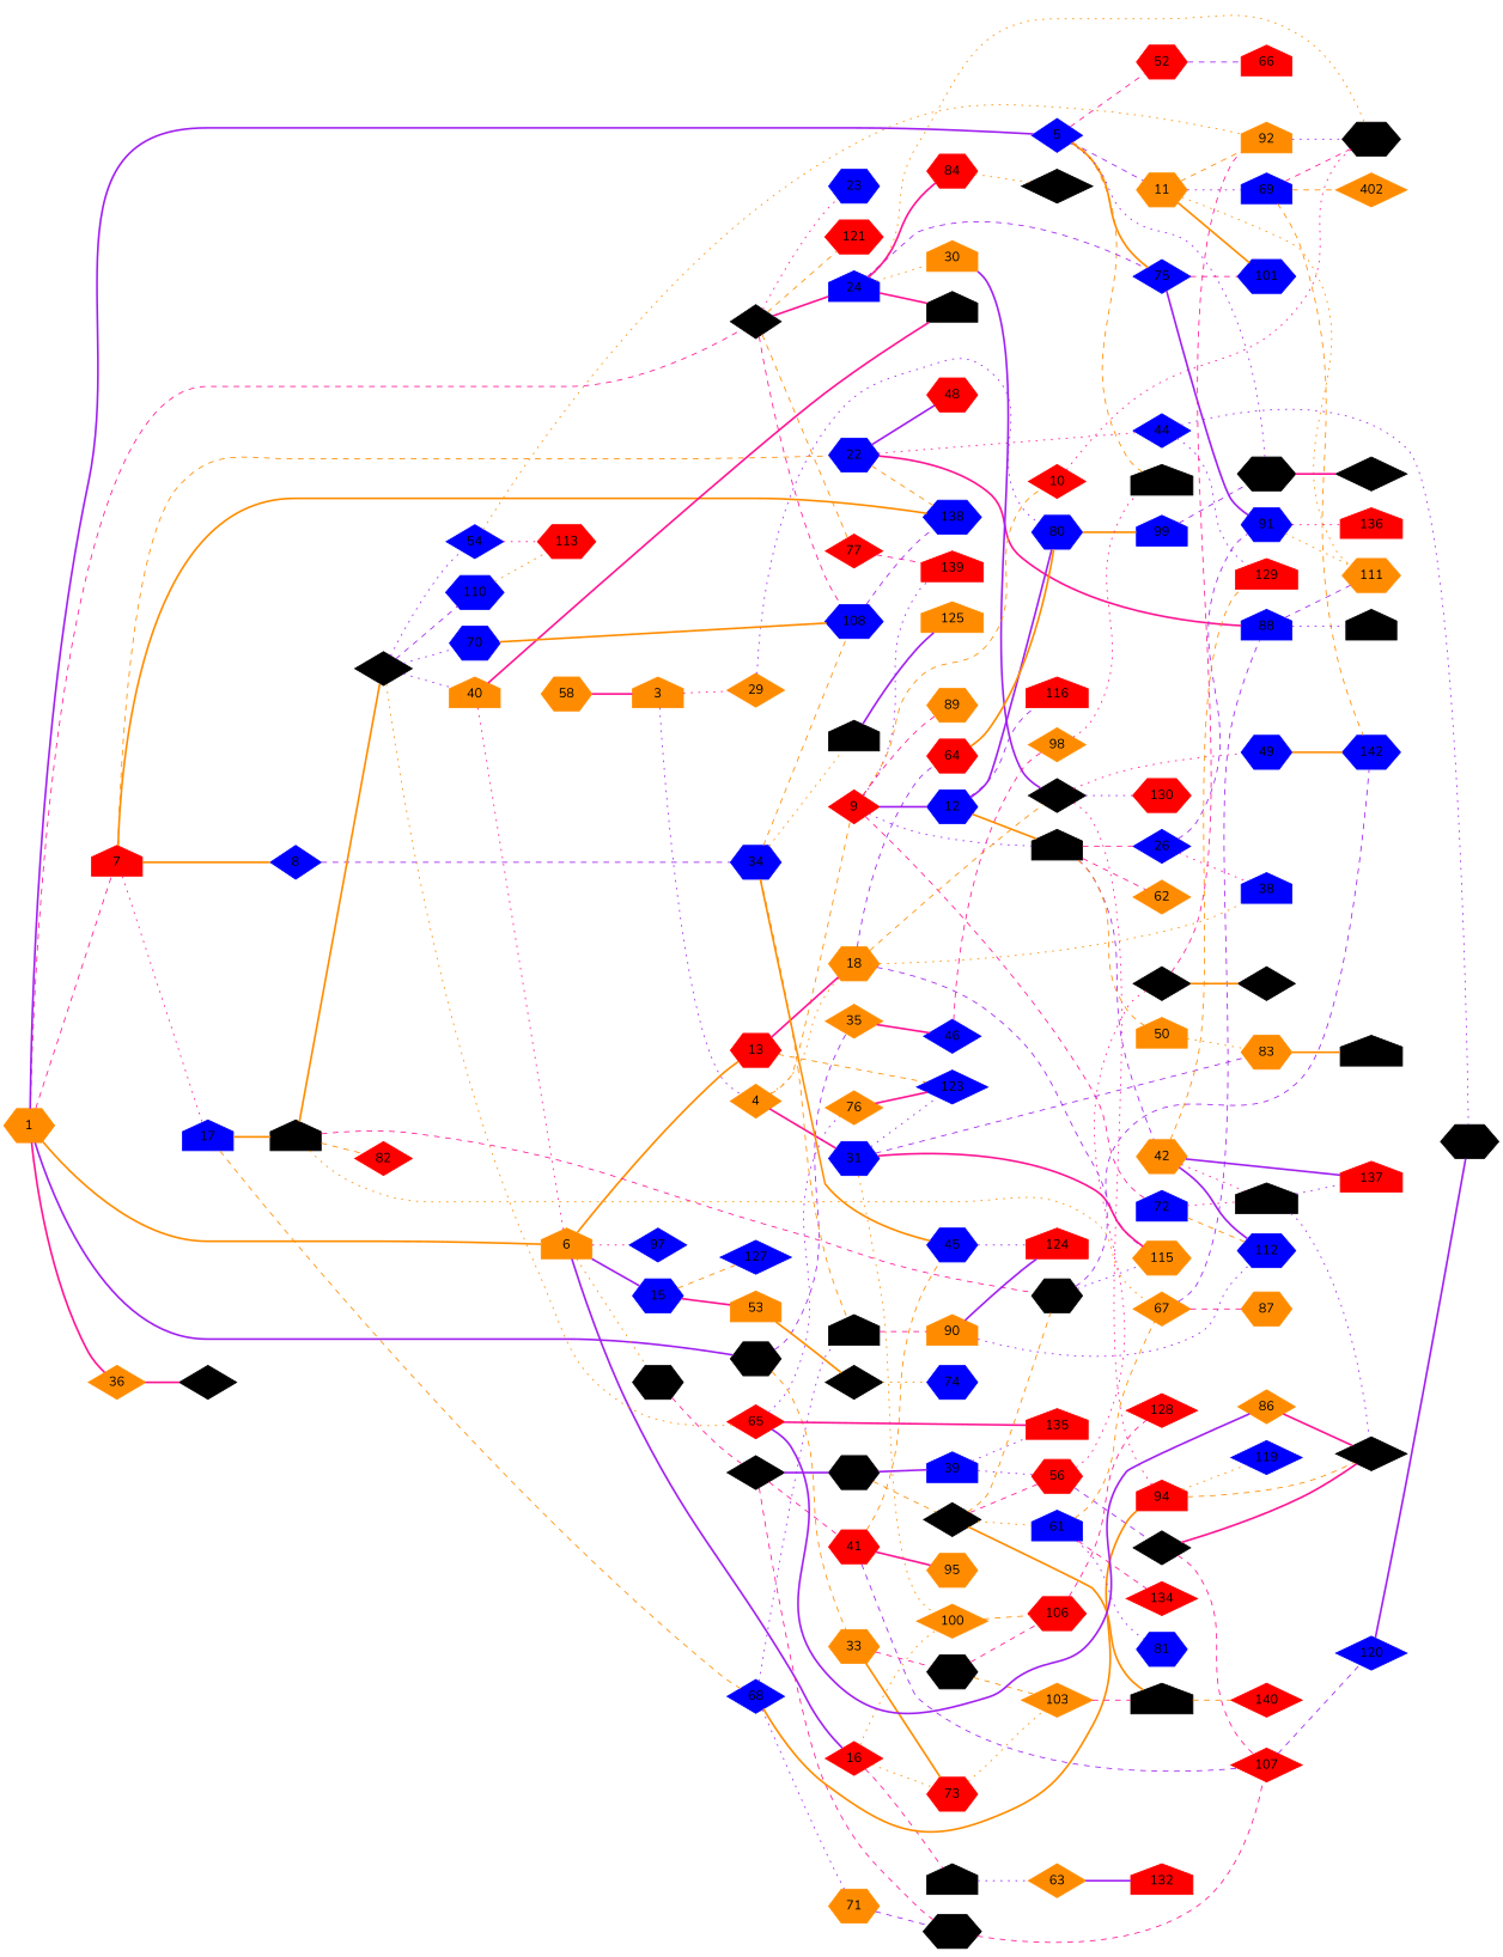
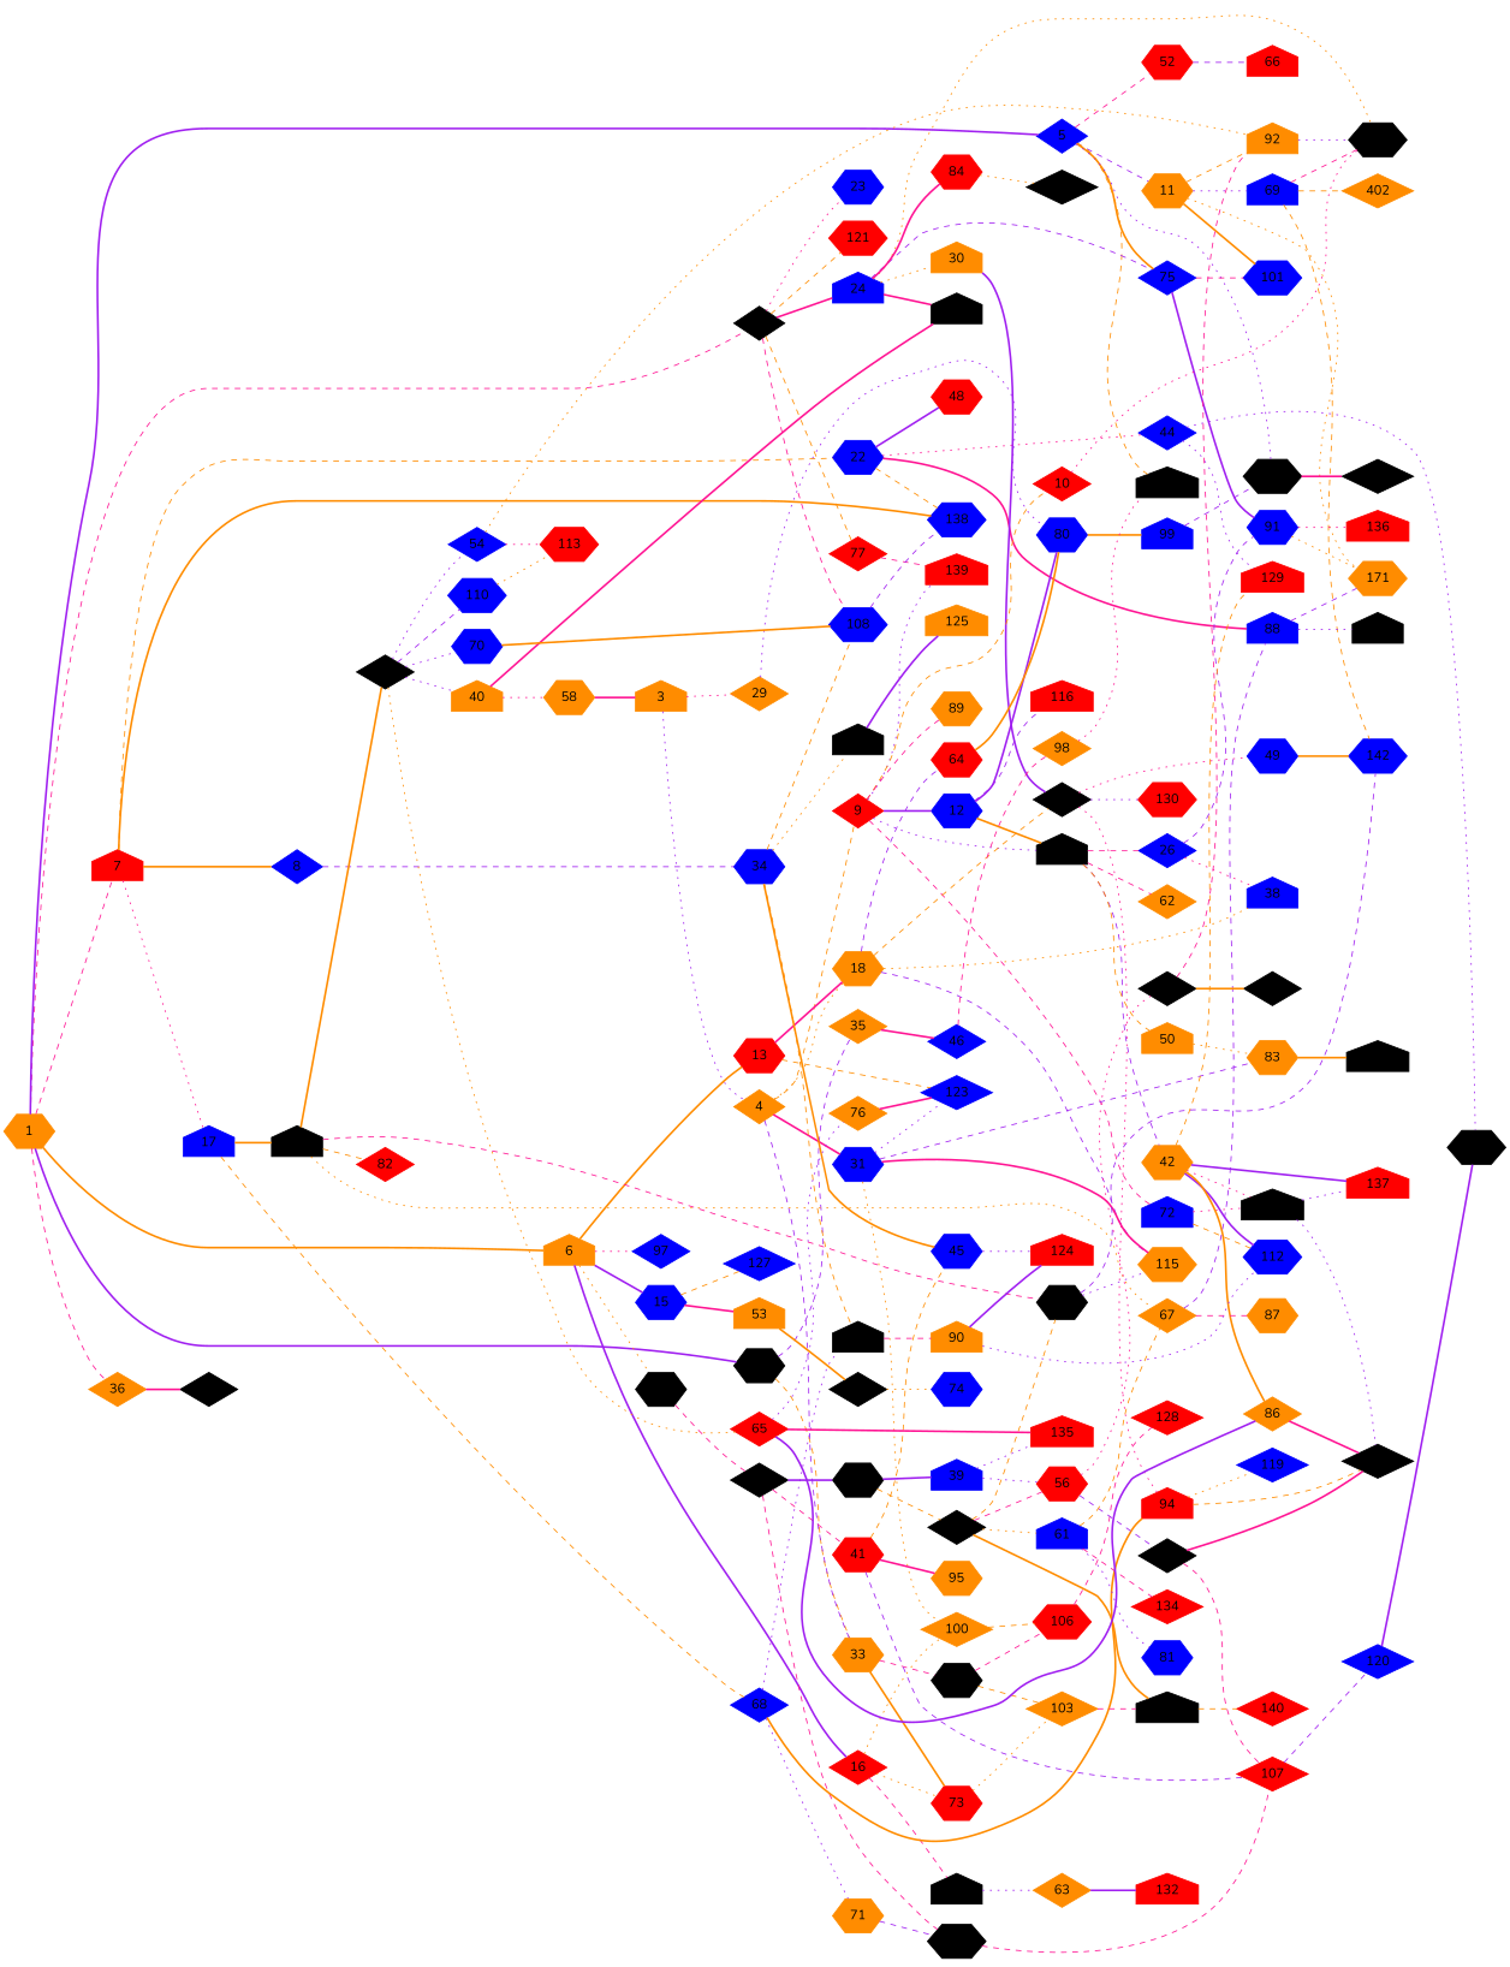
  graph {
    fontname=Nunito
    rankdir=LR
    node [color=blue fontname=Nunito shape=hexagon style=filled]
    edge [color=darkorange fontname=Nunito style=dashed]
    1 [color=darkorange]
    2 [color=black shape=diamond]
    5 [shape=diamond]
    6 [color=darkorange shape=house]
    7 [color=red shape=house]
    21 [color=black]
    36 [color=darkorange shape=diamond]
    23
    24 [shape=house]
    77 [color=red shape=diamond]
    108
    121 [color=red]
    3 [color=darkorange shape=house]
    4 [color=darkorange shape=diamond]
    29 [color=darkorange shape=diamond]
    11 [color=darkorange]
    52 [color=red]
    75 [shape=diamond]
    109 [color=black]
    141 [color=black shape=house]
    13 [color=red]
    14 [color=black]
    15
    16 [color=red shape=diamond]
    97 [shape=diamond]
    8 [shape=diamond]
    17 [shape=house]
    22
    138
    33 [color=darkorange]
    35 [color=darkorange shape=diamond]
    43 [color=black shape=diamond]
    131 [color=black]
    30 [color=darkorange shape=house]
    79 [color=black shape=house]
    84 [color=red]
    139 [color=red shape=house]
    9 [color=red shape=diamond]
    18 [color=darkorange]
    31
    80
    10 [color=red shape=diamond]
    12
    20 [color=black shape=house]
    72 [shape=house]
    89 [color=darkorange]
    38 [shape=house]
    47 [color=black shape=diamond]
    64 [color=red]
    115 [color=darkorange]
    123 [shape=diamond]
    100 [color=darkorange shape=diamond]
    83 [color=darkorange]
    73 [color=red]
    51 [color=black]
    69 [shape=house]
    92 [color=darkorange shape=house]
    101
-   111 [color=darkorange]
+   111 [color=darkorange label=171]
    66 [color=red shape=house]
    91
    122 [color=black shape=diamond]
    25 [color=black shape=diamond]
    53 [color=darkorange shape=house]
    127 [shape=diamond]
    19 [color=black shape=house]
    34
    28 [color=black shape=house]
    68 [shape=diamond]
    44 [shape=diamond]
    48 [color=red]
    88 [shape=house]
    37 [color=black shape=house]
    45
    78 [color=black shape=house]
    116 [color=red shape=house]
    26 [shape=diamond]
    42 [color=darkorange]
    50 [color=darkorange shape=house]
    62 [color=darkorange shape=diamond]
    105 [color=black shape=house]
    112
    142
    n84 [color=darkorange label=402 shape=diamond]
    99 [shape=house]
    27 [color=black]
    41 [color=red]
    104 [color=black]
    60 [color=black shape=diamond]
    63 [color=darkorange shape=diamond]
    103 [color=darkorange shape=diamond]
    106 [color=red]
    32 [color=black shape=diamond]
    57 [color=black]
    67 [color=darkorange shape=diamond]
    82 [color=red shape=diamond]
    94 [color=red shape=house]
    71 [color=darkorange]
    49
    130 [color=red]
    87 [color=darkorange]
    132 [color=red shape=house]
    86 [color=darkorange shape=diamond]
    129 [color=red shape=house]
    137 [color=red shape=house]
    46 [shape=diamond]
    133 [color=black]
    93 [color=black shape=house]
    118 [color=black shape=diamond]
    39 [shape=house]
    55 [color=black shape=diamond]
    95 [color=darkorange]
    107 [color=red shape=diamond]
    136 [color=red shape=house]
    56 [color=red]
    135 [color=red shape=house]
    61 [shape=house]
    114 [color=black shape=house]
    40 [color=darkorange shape=house]
    54 [shape=diamond]
    65 [color=red shape=diamond]
    70
    110
    117 [color=black shape=house]
    58 [color=darkorange]
    113 [color=red]
    76 [color=darkorange shape=diamond]
    125 [color=darkorange shape=house]
    124 [color=red shape=house]
    90 [color=darkorange shape=house]
    98 [color=darkorange shape=diamond]
    59 [color=black shape=diamond]
    85 [color=black shape=diamond]
    120 [shape=diamond]
    126 [color=black shape=diamond]
    119 [shape=diamond]
    128 [color=red shape=diamond]
    74
    81
    134 [color=red shape=diamond]
    140 [color=red shape=diamond]
    96 [color=black shape=diamond]
    1 -- 2 [color=deeppink]
    1 -- 5 [color=purple style=bold]
    1 -- 6 [style=bold]
    1 -- 7 [color=deeppink]
    1 -- 21 [color=purple style=bold]
-   1 -- 36 [color=deeppink style=bold]
+   1 -- 36 [color=deeppink]
    2 -- 23 [color=deeppink style=dotted]
    2 -- 24 [color=deeppink style=bold]
    2 -- 77
    2 -- 108 [color=deeppink]
    2 -- 121
    5 -- 11 [color=purple]
    5 -- 52 [color=deeppink]
    5 -- 75 [style=bold]
    5 -- 109 [color=purple style=dotted]
    5 -- 141
    6 -- 13 [style=bold]
    6 -- 14 [style=dotted]
    6 -- 15 [color=purple style=bold]
    6 -- 16 [color=purple style=bold]
    6 -- 97 [color=deeppink style=dotted]
    7 -- 8 [style=bold]
    7 -- 17 [color=deeppink style=dotted]
    7 -- 22
    7 -- 138 [style=bold]
    21 -- 33
    21 -- 35 [color=purple]
    36 -- 43 [color=deeppink style=bold]
    24 -- 75 [color=purple]
    24 -- 131 [style=dotted]
    24 -- 30 [style=dotted]
    24 -- 79 [color=deeppink style=bold]
    24 -- 84 [color=deeppink style=bold]
    77 -- 139 [color=deeppink]
    108 -- 138 [color=purple]
    3 -- 4 [color=purple style=dotted]
    3 -- 29 [color=deeppink style=dotted]
+   4 -- 33 [color=purple]
    4 -- 9
    4 -- 18 [style=dotted]
    4 -- 31 [color=deeppink style=bold]
    29 -- 80 [color=purple style=dotted]
    11 -- 69 [color=purple style=dotted]
    11 -- 92
    11 -- 101 [style=bold]
    11 -- 111 [style=dotted]
    52 -- 66 [color=purple]
    75 -- 101 [color=deeppink]
    75 -- 91 [color=purple style=bold]
    109 -- 122 [color=deeppink style=bold]
    13 -- 18 [color=deeppink style=bold]
    13 -- 123
    14 -- 25 [color=deeppink]
    15 -- 53 [color=deeppink style=bold]
    15 -- 127
    16 -- 100 [style=dotted]
    16 -- 73 [style=dotted]
    16 -- 19 [color=deeppink]
    8 -- 34 [color=purple]
    17 -- 28 [style=bold]
    17 -- 68
    22 -- 138
    22 -- 44 [color=deeppink style=dotted]
    22 -- 48 [color=purple style=bold]
    22 -- 88 [color=deeppink style=bold]
    33 -- 73 [style=bold]
    33 -- 51 [color=deeppink]
    35 -- 46 [color=deeppink style=bold]
    30 -- 47 [color=purple style=bold]
    84 -- 118 [style=dotted]
    9 -- 139 [color=purple style=dotted]
    9 -- 10
    9 -- 12 [color=purple style=bold]
    9 -- 20 [color=purple style=dotted]
    9 -- 72 [color=deeppink]
    9 -- 89 [color=deeppink]
    18 -- 38 [style=dotted]
    18 -- 47
    18 -- 64 [color=purple]
    18 -- 115 [color=purple]
    31 -- 115 [color=deeppink style=bold]
    31 -- 123 [color=purple style=dotted]
    31 -- 100 [style=dotted]
    31 -- 83 [color=purple]
    80 -- 99 [style=bold]
    10 -- 131 [color=deeppink style=dotted]
    12 -- 80 [color=purple style=bold]
    12 -- 20 [style=bold]
    12 -- 116 [color=purple]
    20 -- 26 [color=deeppink]
    20 -- 42 [color=purple]
    20 -- 50
    20 -- 62 [color=deeppink]
    72 -- 105 [color=deeppink style=dotted]
    72 -- 112
    47 -- 94 [color=deeppink style=dotted]
    47 -- 49 [color=deeppink style=dotted]
    47 -- 130 [color=purple style=dotted]
    64 -- 80 [style=bold]
    100 -- 106
    83 -- 117 [style=bold]
    73 -- 103 [style=dotted]
    51 -- 103
    51 -- 106 [color=deeppink]
    69 -- 131 [color=deeppink]
    69 -- 142
    69 -- n84
    92 -- 131 [color=purple style=dotted]
    91 -- 111 [style=dotted]
    91 -- 136 [color=deeppink style=dotted]
    25 -- 27 [color=purple style=bold]
    25 -- 41 [color=deeppink]
    25 -- 104 [color=deeppink]
    53 -- 60 [style=bold]
    19 -- 63 [color=purple style=dotted]
    34 -- 108
    34 -- 37 [style=dotted]
    34 -- 45 [style=bold]
    34 -- 78
    28 -- 32 [style=bold]
    28 -- 57 [color=deeppink]
    28 -- 67 [style=dotted]
    28 -- 82
    68 -- 78 [color=purple style=dotted]
    68 -- 94 [style=bold]
    68 -- 71 [color=purple style=dotted]
    44 -- 129 [color=purple style=dotted]
    44 -- 133 [color=purple style=dotted]
    88 -- 111 [color=purple]
    88 -- 93 [color=purple style=dotted]
    37 -- 125 [color=purple style=bold]
    45 -- 124 [color=purple style=dotted]
    78 -- 90 [color=deeppink]
    26 -- 38 [color=deeppink style=dotted]
    26 -- 91 [color=purple]
    42 -- 105 [color=deeppink style=dotted]
    42 -- 112 [color=purple style=bold]
+   42 -- 86 [style=bold]
    42 -- 129
    42 -- 137 [color=purple style=bold]
    50 -- 83 [style=dotted]
    105 -- 137 [color=purple style=dotted]
    105 -- 126 [color=purple style=dotted]
    99 -- 109 [color=purple]
    27 -- 39 [color=purple style=bold]
    27 -- 55
    41 -- 45
    41 -- 95 [color=deeppink style=bold]
    41 -- 107 [color=purple]
    104 -- 107 [color=deeppink]
    60 -- 74 [style=dotted]
    63 -- 132 [color=purple style=bold]
    103 -- 114 [color=deeppink]
    106 -- 128 [color=deeppink]
    32 -- 40 [color=purple style=dotted]
    32 -- 54 [color=purple style=dotted]
    32 -- 65 [style=dotted]
    32 -- 70 [color=purple style=dotted]
    32 -- 110 [color=purple]
    57 -- 115 [color=purple style=dotted]
    57 -- 142 [color=purple]
    67 -- 88 [color=purple]
    67 -- 87 [color=deeppink]
    94 -- 126
    94 -- 119 [style=dotted]
    71 -- 104 [color=purple]
    49 -- 142 [style=bold]
    86 -- 126 [color=deeppink style=bold]
    46 -- 98 [color=deeppink]
    39 -- 56 [color=purple style=dotted]
    39 -- 135 [color=purple style=dotted]
    55 -- 57
    55 -- 56 [color=deeppink]
    55 -- 61 [style=dotted]
    55 -- 114 [style=bold]
    107 -- 120 [color=purple]
    56 -- 59 [color=deeppink style=dotted]
    56 -- 85 [color=purple]
    61 -- 67
    61 -- 81 [color=purple style=dotted]
    61 -- 134 [color=deeppink]
    114 -- 140
    40 -- 79 [color=deeppink style=bold]
-   40 -- 6 [color=deeppink style=dotted]
+   40 -- 58 [color=deeppink style=dotted]
    54 -- 92 [style=dotted]
    54 -- 113 [color=deeppink style=dotted]
    65 -- 86 [color=purple style=bold]
    65 -- 135 [color=deeppink style=bold]
    65 -- 76 [color=purple style=dotted]
    70 -- 108 [style=bold]
    110 -- 113 [style=dotted]
    58 -- 3 [color=deeppink style=bold]
    76 -- 123 [color=deeppink style=bold]
    90 -- 112 [color=purple style=dotted]
    90 -- 124 [color=purple style=bold]
    98 -- 141 [color=deeppink style=dotted]
    59 -- 92 [color=deeppink]
    59 -- 96 [style=bold]
    85 -- 107 [color=deeppink]
    85 -- 126 [color=deeppink style=bold]
    120 -- 133 [color=purple style=bold]
  }
